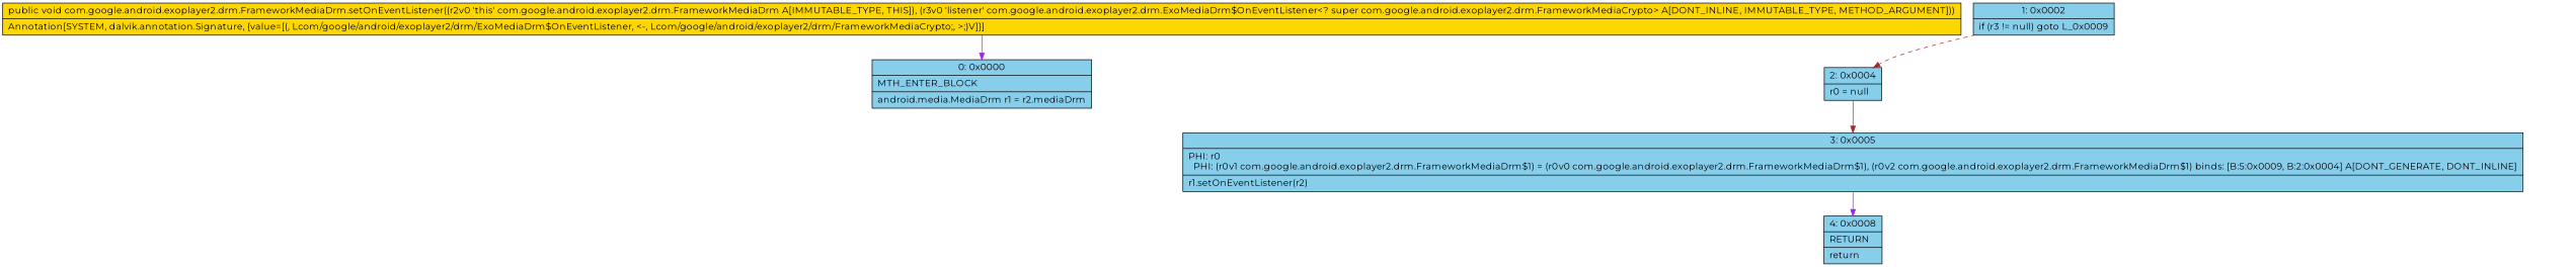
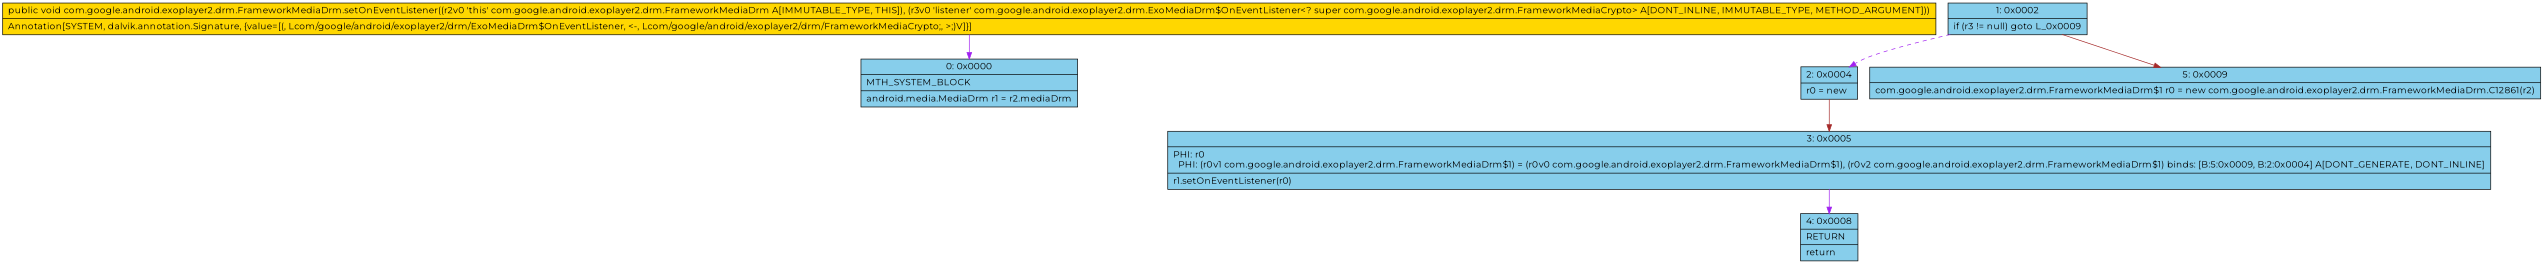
  digraph {
    fontname=Montserrat
    node [fillcolor=skyblue fontname=Montserrat shape=record style=filled]
    edge [color=brown fontname=Montserrat]
-   n1 [label="{0\:\ 0x0000|MTH_ENTER_BLOCK\l|android.media.MediaDrm r1 = r2.mediaDrm\l}"]
+   n1 [label="{0\:\ 0x0000|MTH_SYSTEM_BLOCK\l|android.media.MediaDrm r1 = r2.mediaDrm\l}"]
    n2 [label="{1\:\ 0x0002|if (r3 != null) goto L_0x0009\l}"]
-   n3 [label="{2\:\ 0x0004|r0 = null\l}"]
-   n5 [label="{3\:\ 0x0005|PHI: r0 \l  PHI: (r0v1 com.google.android.exoplayer2.drm.FrameworkMediaDrm$1) = (r0v0 com.google.android.exoplayer2.drm.FrameworkMediaDrm$1), (r0v2 com.google.android.exoplayer2.drm.FrameworkMediaDrm$1) binds: [B:5:0x0009, B:2:0x0004] A[DONT_GENERATE, DONT_INLINE]\l|r1.setOnEventListener(r2)\l}"]
+   n3 [label="{2\:\ 0x0004|r0 = new\l}"]
+   n4 [label="{5\:\ 0x0009|com.google.android.exoplayer2.drm.FrameworkMediaDrm$1 r0 = new com.google.android.exoplayer2.drm.FrameworkMediaDrm.C12861(r2)\l}"]
+   n5 [label="{3\:\ 0x0005|PHI: r0 \l  PHI: (r0v1 com.google.android.exoplayer2.drm.FrameworkMediaDrm$1) = (r0v0 com.google.android.exoplayer2.drm.FrameworkMediaDrm$1), (r0v2 com.google.android.exoplayer2.drm.FrameworkMediaDrm$1) binds: [B:5:0x0009, B:2:0x0004] A[DONT_GENERATE, DONT_INLINE]\l|r1.setOnEventListener(r0)\l}"]
    n6 [label="{4\:\ 0x0008|RETURN\l|return\l}"]
    n7 [fillcolor=gold label="{public void com.google.android.exoplayer2.drm.FrameworkMediaDrm.setOnEventListener((r2v0 'this' com.google.android.exoplayer2.drm.FrameworkMediaDrm A[IMMUTABLE_TYPE, THIS]), (r3v0 'listener' com.google.android.exoplayer2.drm.ExoMediaDrm$OnEventListener\<? super com.google.android.exoplayer2.drm.FrameworkMediaCrypto\> A[DONT_INLINE, IMMUTABLE_TYPE, METHOD_ARGUMENT]))  | Annotation[SYSTEM, dalvik.annotation.Signature, \{value=[(, Lcom\/google\/android\/exoplayer2\/drm\/ExoMediaDrm$OnEventListener, \<\-, Lcom\/google\/android\/exoplayer2\/drm\/FrameworkMediaCrypto;, \>;)V]\}]\l}"]
-   n2 -> n3 [style=dashed]
+   n2 -> n3 [color=purple style=dashed]
+   n2 -> n4
    n3 -> n5
    n5 -> n6 [color=purple]
    n7 -> n1 [color=purple]
  }
